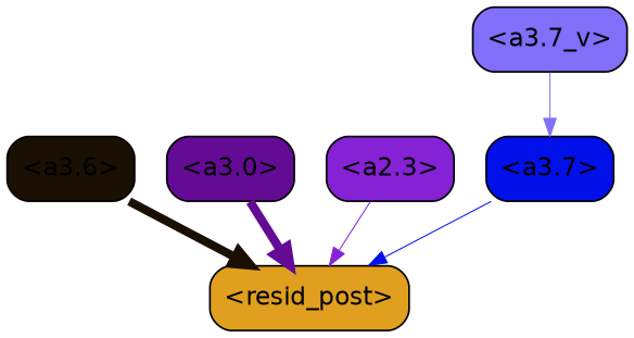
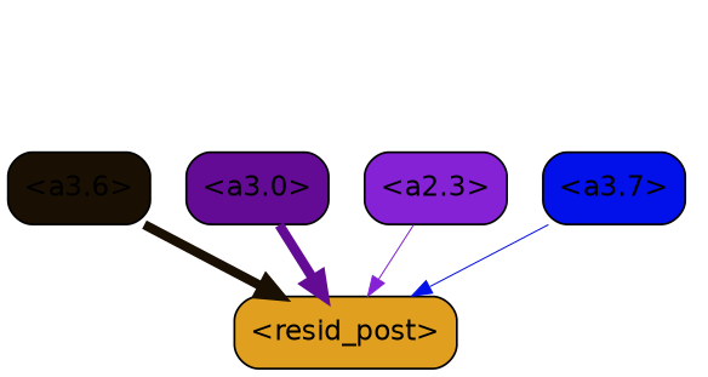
  strict digraph {
    splines=true
    node [color=black fontname=Helvetica shape=box style="filled, rounded"]
    edge [penwidth=0.6]
    "<a3.7>" [fillcolor="#0210e9"]
    "<resid_post>" [fillcolor="#e09f1f"]
    "<a3.6>" [fillcolor="#190f03"]
    "<a3.0>" [fillcolor="#630b95"]
    "<a2.3>" [fillcolor="#8522d5"]
-   "<a3.7_v>" [fillcolor="#816ef9"]
    "<a3.7>" -> "<resid_post>" [color="#0210e9"]
    "<a3.6>" -> "<resid_post>" [color="#190f03" penwidth=4.7534414529800415]
    "<a3.0>" -> "<resid_post>" [color="#630b95" penwidth=4.898576855659485]
    "<a2.3>" -> "<resid_post>" [color="#8522d5"]
-   "<a3.7_v>" -> "<a3.7>" [color="#816ef9"]
  }
